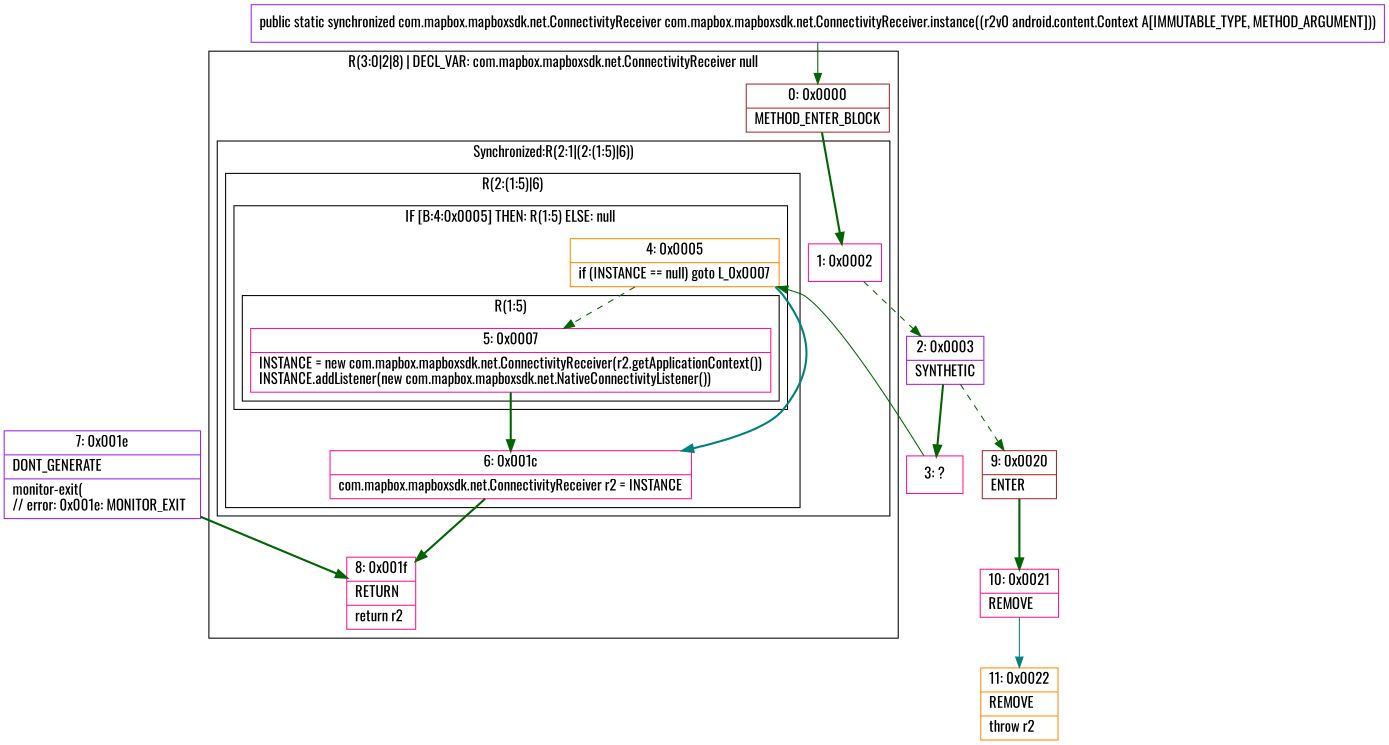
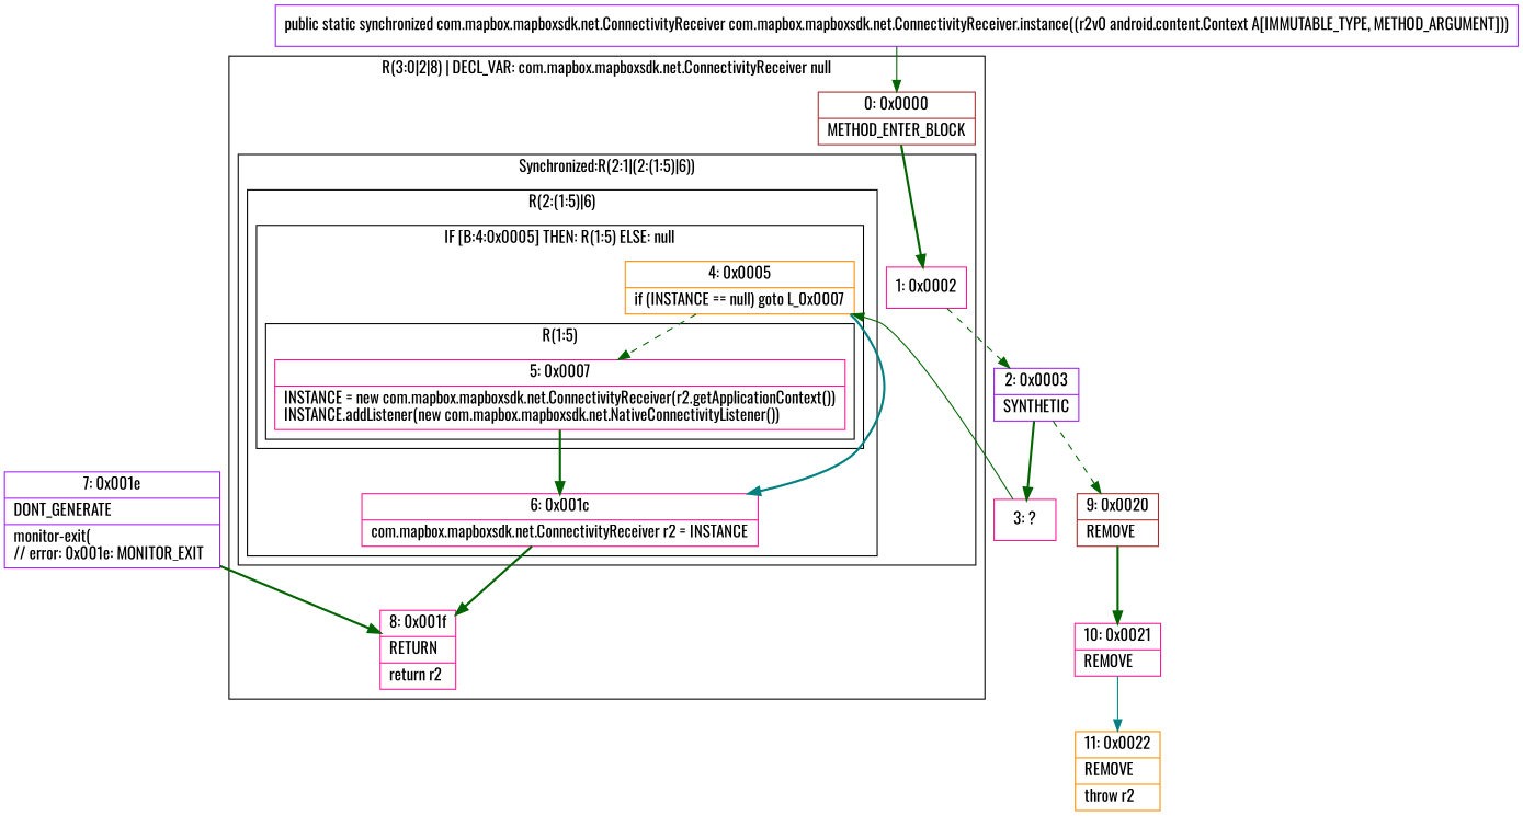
  digraph {
    fontname=Oswald
    node [color=deeppink fontname=Oswald shape=record]
    edge [color=darkgreen fontname=Oswald style=bold]
    n1 [label="{5\:\ 0x0007|INSTANCE = new com.mapbox.mapboxsdk.net.ConnectivityReceiver(r2.getApplicationContext())\lINSTANCE.addListener(new com.mapbox.mapboxsdk.net.NativeConnectivityListener())\l}"]
    n2 [color=darkorange label="{4\:\ 0x0005|if (INSTANCE == null) goto L_0x0007\l}"]
    n3 [label="{6\:\ 0x001c|com.mapbox.mapboxsdk.net.ConnectivityReceiver r2 = INSTANCE\l}"]
    n4 [label="{1\:\ 0x0002}"]
    n5 [color=brown label="{0\:\ 0x0000|METHOD_ENTER_BLOCK\l}"]
    n6 [label="{8\:\ 0x001f|RETURN\l|return r2\l}"]
    n7 [color=purple label="{2\:\ 0x0003|SYNTHETIC\l}"]
    n8 [label="{3\:\ ?}"]
-   n9 [color=brown label="{9\:\ 0x0020|ENTER\l}"]
+   n9 [color=brown label="{9\:\ 0x0020|REMOVE\l}"]
    n10 [color=purple label="{7\:\ 0x001e|DONT_GENERATE\l|monitor\-exit(\l\/\/ error: 0x001e: MONITOR_EXIT  \l}"]
    n11 [label="{10\:\ 0x0021|REMOVE\l}"]
    n12 [color=darkorange label="{11\:\ 0x0022|REMOVE\l|throw r2\l}"]
    n13 [color=purple label="{public static synchronized com.mapbox.mapboxsdk.net.ConnectivityReceiver com.mapbox.mapboxsdk.net.ConnectivityReceiver.instance((r2v0 android.content.Context A[IMMUTABLE_TYPE, METHOD_ARGUMENT])) }"]
    subgraph cluster_1 {
      label="R(3:0|2|8) | DECL_VAR: com.mapbox.mapboxsdk.net.ConnectivityReceiver null\l"
      n5
      n6
      subgraph cluster_2 {
        label="Synchronized:R(2:1|(2:(1:5)|6))"
        n4
        subgraph cluster_3 {
          label="R(2:(1:5)|6)"
          n3
          subgraph cluster_4 {
            label="IF [B:4:0x0005] THEN: R(1:5) ELSE: null"
            n2
            subgraph cluster_5 {
              label="R(1:5)"
              n1
            }
          }
        }
      }
    }
    n1 -> n3
    n2 -> n1 [style=dashed]
    n2 -> n3 [color=teal]
    n3 -> n6
    n4 -> n7 [style=dashed]
    n5 -> n4
    n7 -> n8
    n7 -> n9 [style=dashed]
    n8 -> n2 [style=solid]
    n9 -> n11
    n10 -> n6
    n11 -> n12 [color=teal style=solid]
    n13 -> n5 [style=solid]
  }
